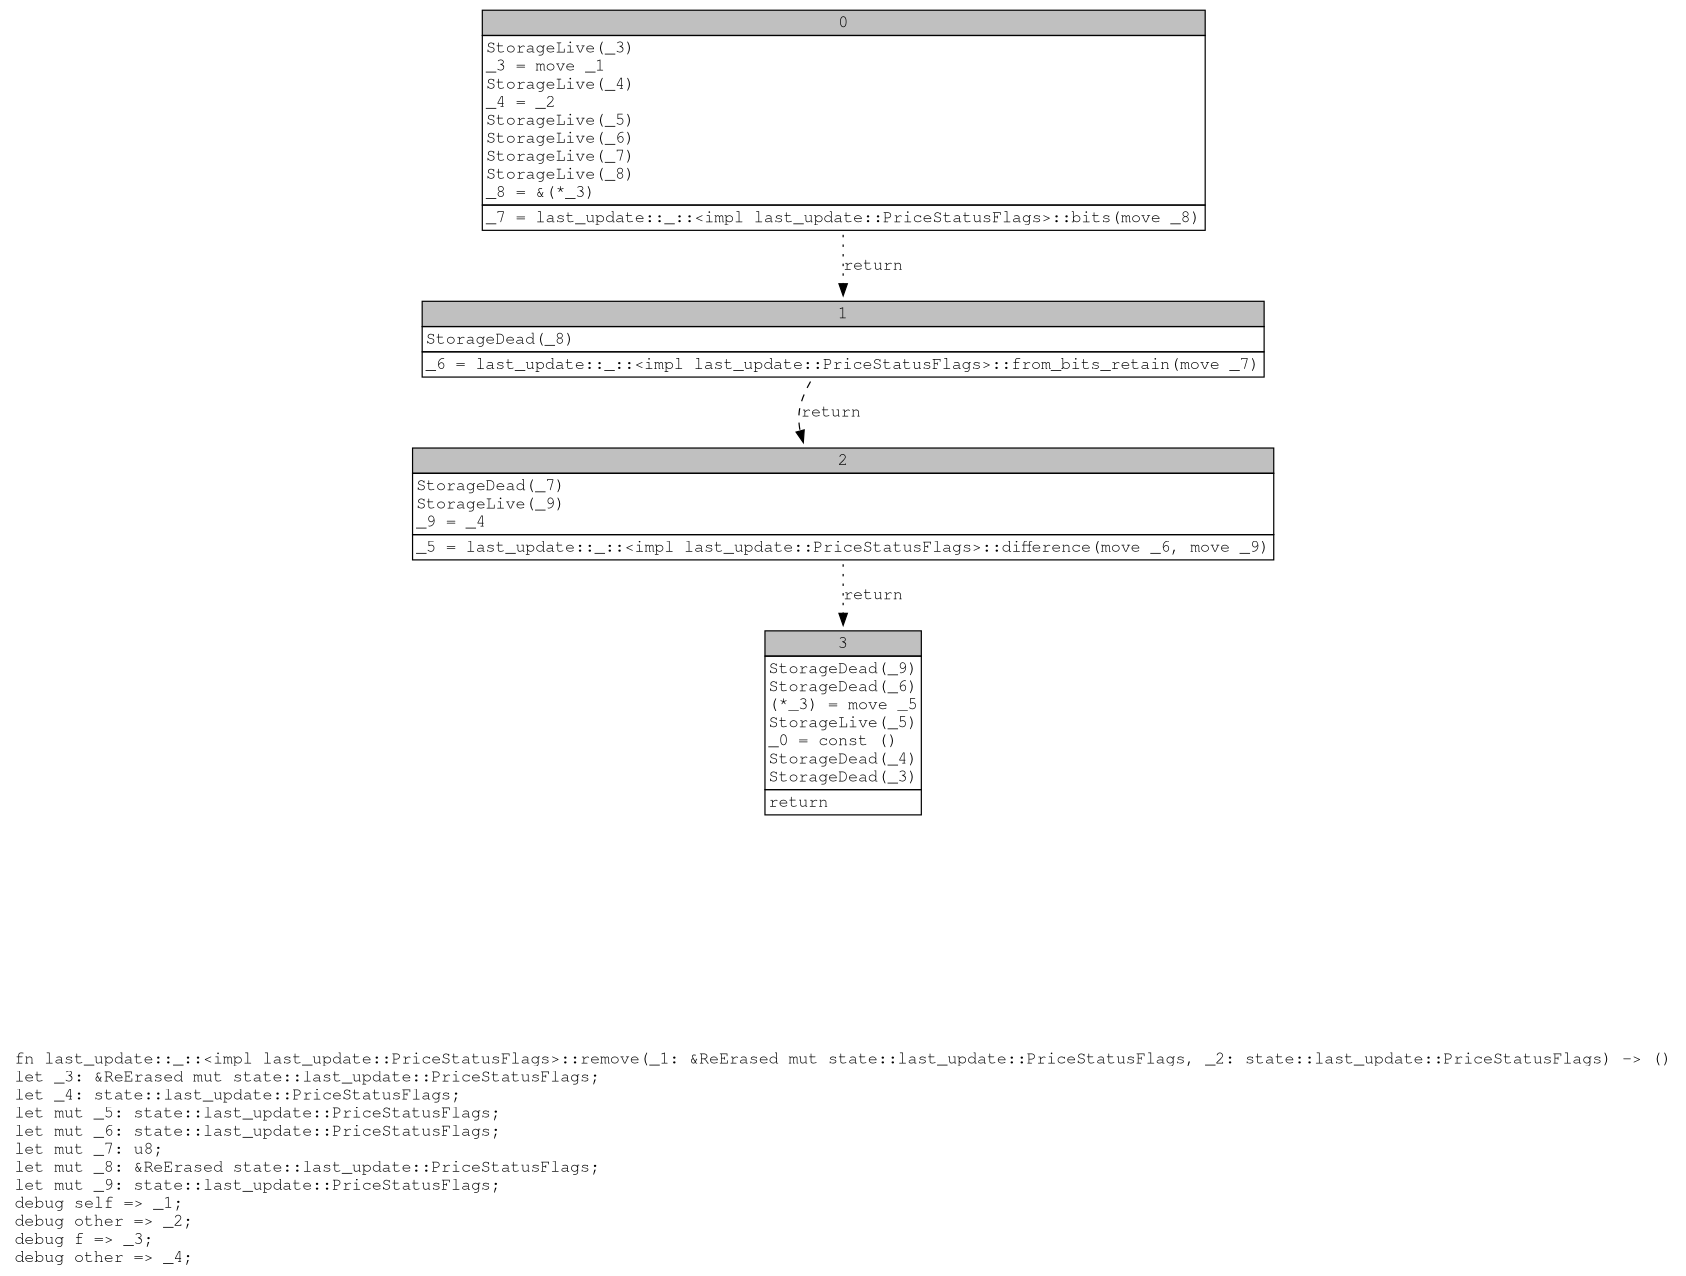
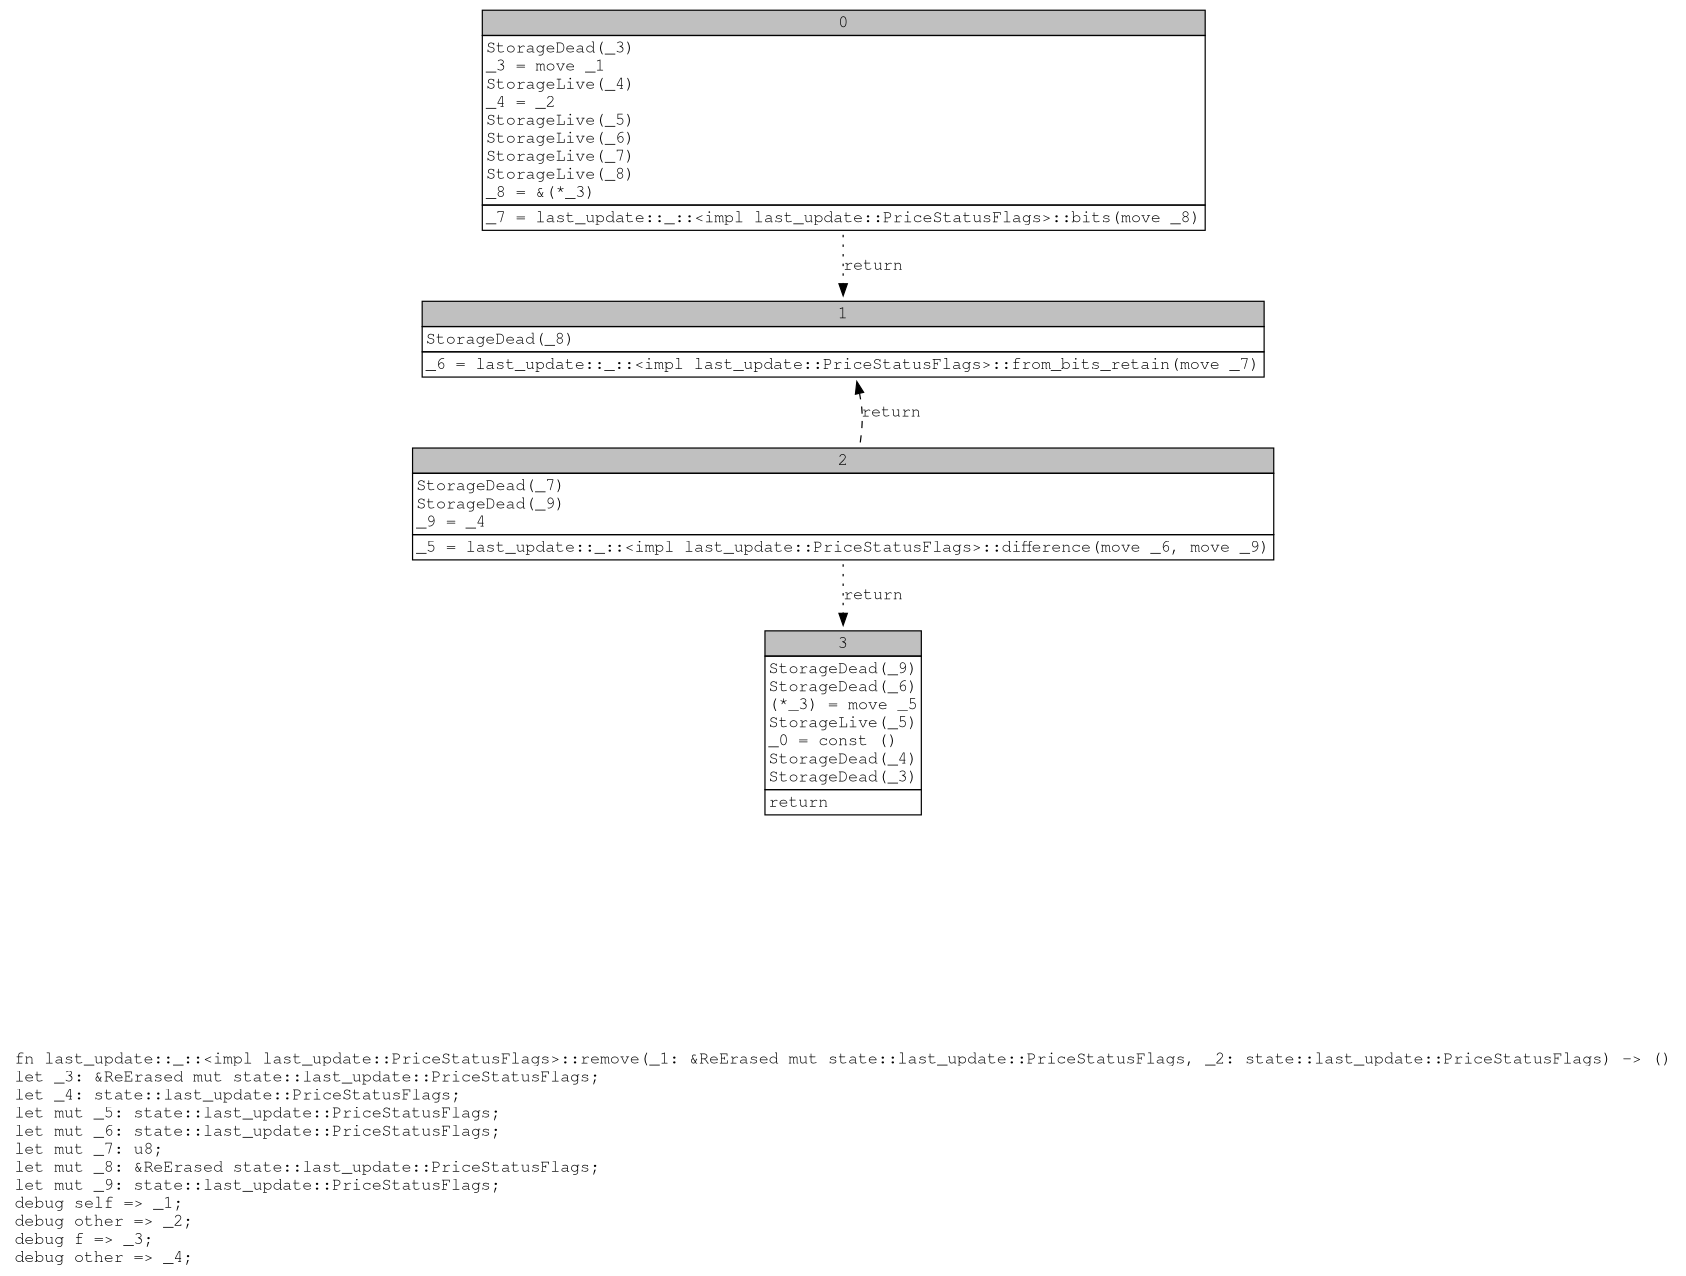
  digraph {
    fontname="Courier, monospace"
    label=<fn last_update::_::&lt;impl last_update::PriceStatusFlags&gt;::remove(_1: &amp;ReErased mut state::last_update::PriceStatusFlags, _2: state::last_update::PriceStatusFlags) -&gt; ()<br align="left"/>let _3: &amp;ReErased mut state::last_update::PriceStatusFlags;<br align="left"/>let _4: state::last_update::PriceStatusFlags;<br align="left"/>let mut _5: state::last_update::PriceStatusFlags;<br align="left"/>let mut _6: state::last_update::PriceStatusFlags;<br align="left"/>let mut _7: u8;<br align="left"/>let mut _8: &amp;ReErased state::last_update::PriceStatusFlags;<br align="left"/>let mut _9: state::last_update::PriceStatusFlags;<br align="left"/>debug self =&gt; _1;<br align="left"/>debug other =&gt; _2;<br align="left"/>debug f =&gt; _3;<br align="left"/>debug other =&gt; _4;<br align="left"/>>
    node [fontname="Courier, monospace" shape=none]
    edge [color=black fontname="Courier, monospace" style=dotted]
-   n1 [label=<<table border="0" cellborder="1" cellspacing="0"><tr><td bgcolor="gray" align="center" colspan="1">0</td></tr><tr><td align="left" balign="left">StorageLive(_3)<br/>_3 = move _1<br/>StorageLive(_4)<br/>_4 = _2<br/>StorageLive(_5)<br/>StorageLive(_6)<br/>StorageLive(_7)<br/>StorageLive(_8)<br/>_8 = &amp;(*_3)<br/></td></tr><tr><td align="left">_7 = last_update::_::&lt;impl last_update::PriceStatusFlags&gt;::bits(move _8)</td></tr></table>>]
+   n1 [label=<<table border="0" cellborder="1" cellspacing="0"><tr><td bgcolor="gray" align="center" colspan="1">0</td></tr><tr><td align="left" balign="left">StorageDead(_3)<br/>_3 = move _1<br/>StorageLive(_4)<br/>_4 = _2<br/>StorageLive(_5)<br/>StorageLive(_6)<br/>StorageLive(_7)<br/>StorageLive(_8)<br/>_8 = &amp;(*_3)<br/></td></tr><tr><td align="left">_7 = last_update::_::&lt;impl last_update::PriceStatusFlags&gt;::bits(move _8)</td></tr></table>>]
    n2 [label=<<table border="0" cellborder="1" cellspacing="0"><tr><td bgcolor="gray" align="center" colspan="1">1</td></tr><tr><td align="left" balign="left">StorageDead(_8)<br/></td></tr><tr><td align="left">_6 = last_update::_::&lt;impl last_update::PriceStatusFlags&gt;::from_bits_retain(move _7)</td></tr></table>>]
-   n3 [label=<<table border="0" cellborder="1" cellspacing="0"><tr><td bgcolor="gray" align="center" colspan="1">2</td></tr><tr><td align="left" balign="left">StorageDead(_7)<br/>StorageLive(_9)<br/>_9 = _4<br/></td></tr><tr><td align="left">_5 = last_update::_::&lt;impl last_update::PriceStatusFlags&gt;::difference(move _6, move _9)</td></tr></table>>]
+   n3 [label=<<table border="0" cellborder="1" cellspacing="0"><tr><td bgcolor="gray" align="center" colspan="1">2</td></tr><tr><td align="left" balign="left">StorageDead(_7)<br/>StorageDead(_9)<br/>_9 = _4<br/></td></tr><tr><td align="left">_5 = last_update::_::&lt;impl last_update::PriceStatusFlags&gt;::difference(move _6, move _9)</td></tr></table>>]
    n4 [label=<<table border="0" cellborder="1" cellspacing="0"><tr><td bgcolor="gray" align="center" colspan="1">3</td></tr><tr><td align="left" balign="left">StorageDead(_9)<br/>StorageDead(_6)<br/>(*_3) = move _5<br/>StorageLive(_5)<br/>_0 = const ()<br/>StorageDead(_4)<br/>StorageDead(_3)<br/></td></tr><tr><td align="left">return</td></tr></table>>]
    n1 -> n2 [label=return]
-   n2 -> n3 [label=return style=dashed]
+   n3 -> n2 [label=return style=dashed]
    n3 -> n4 [label=return]
  }
